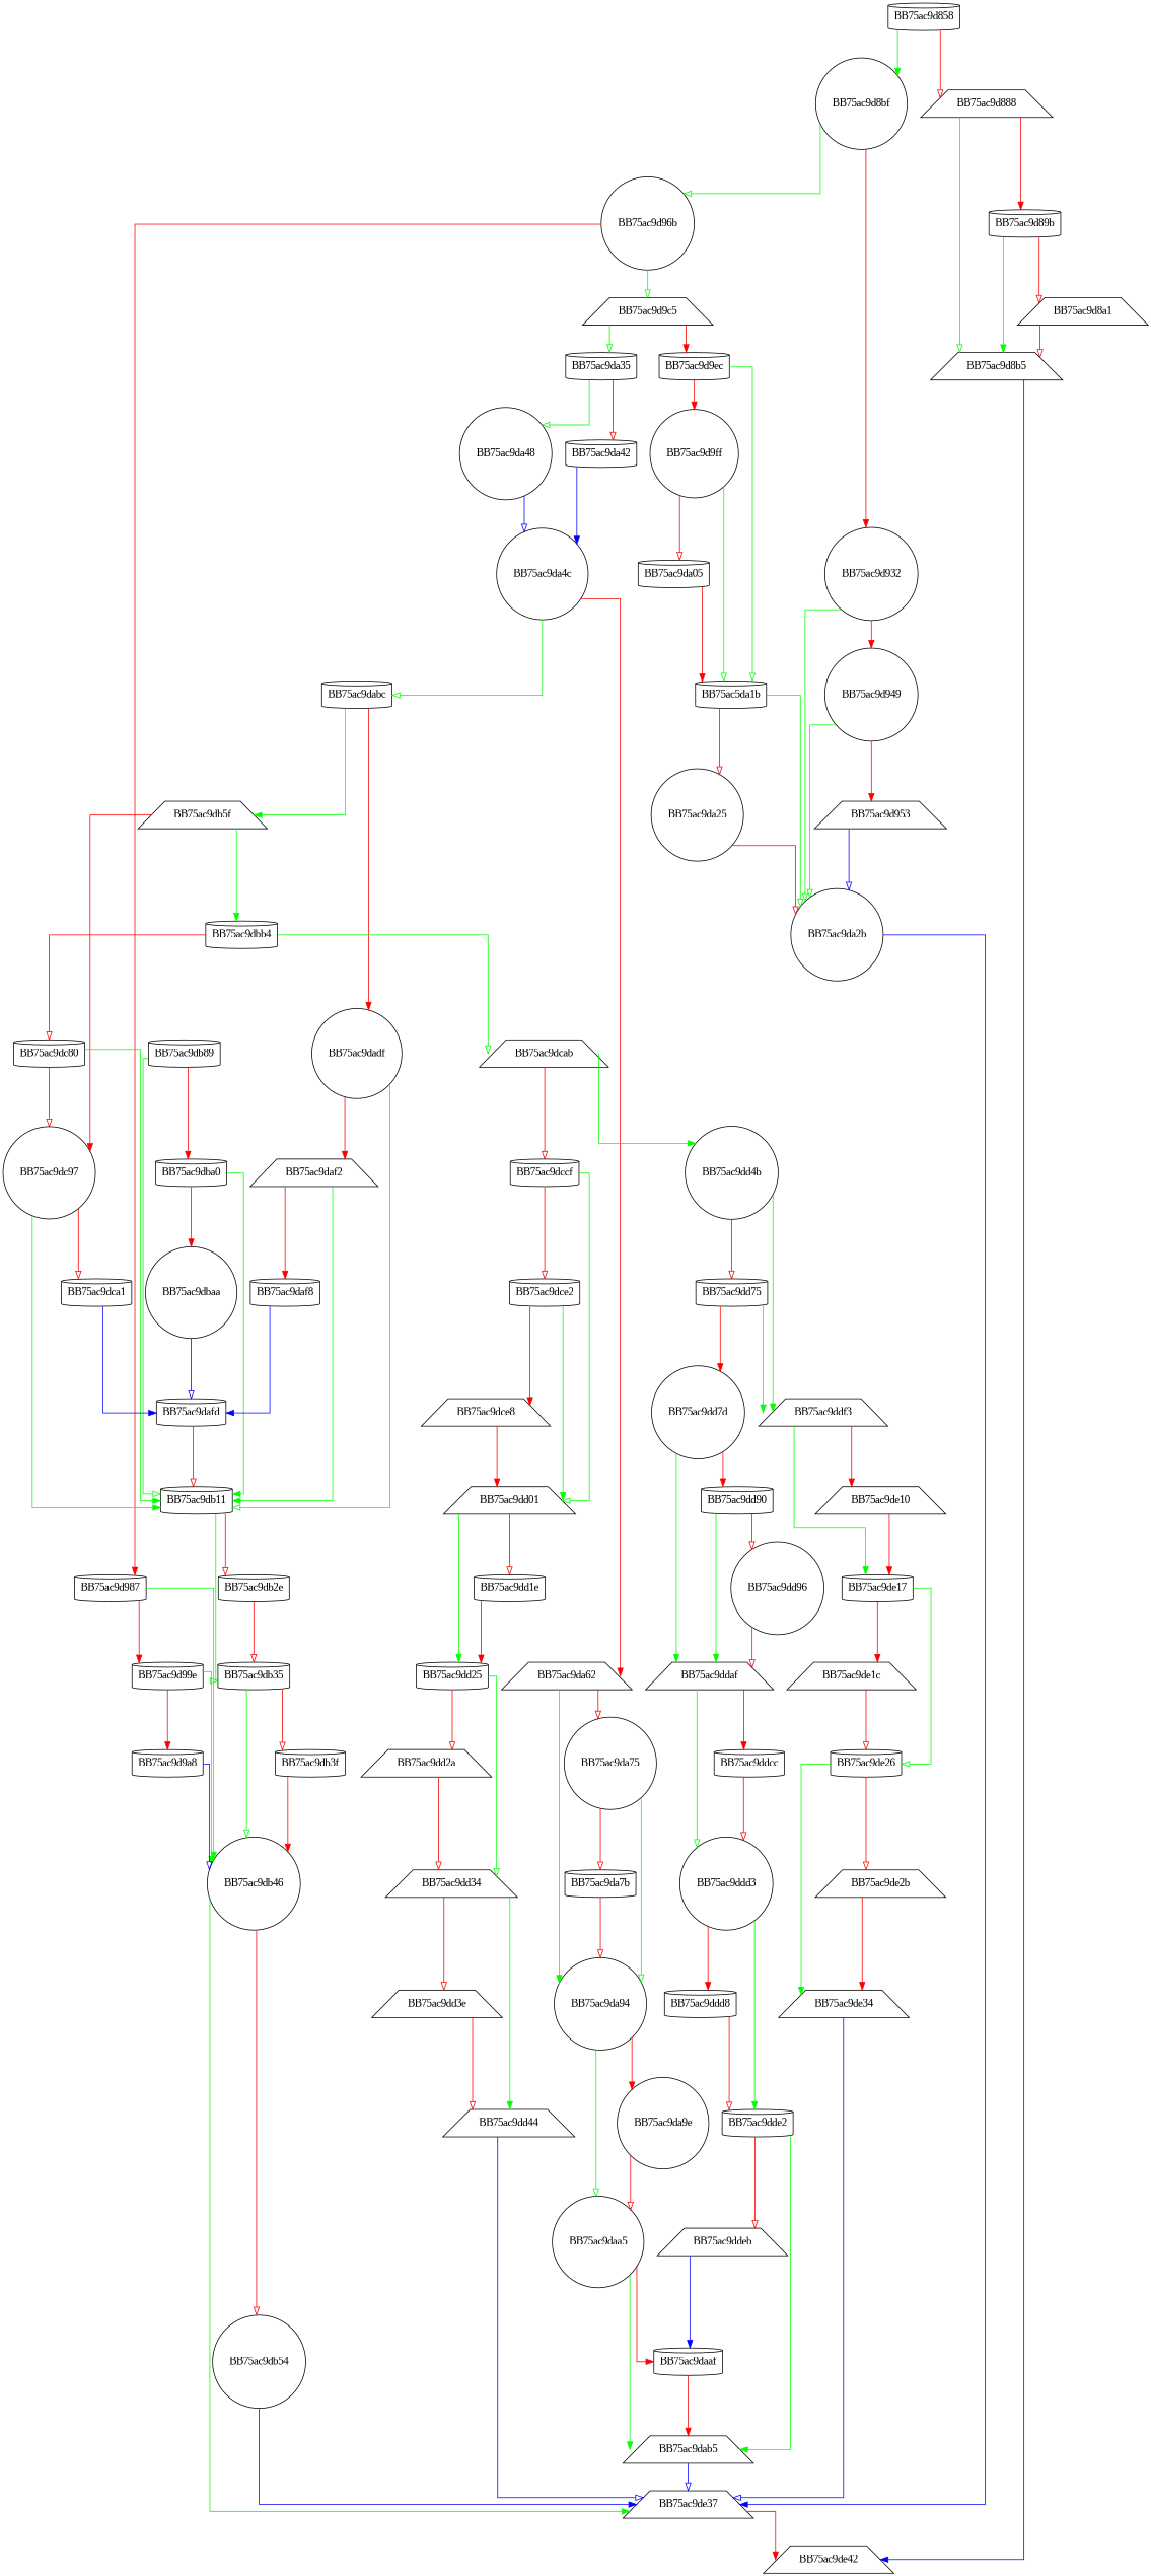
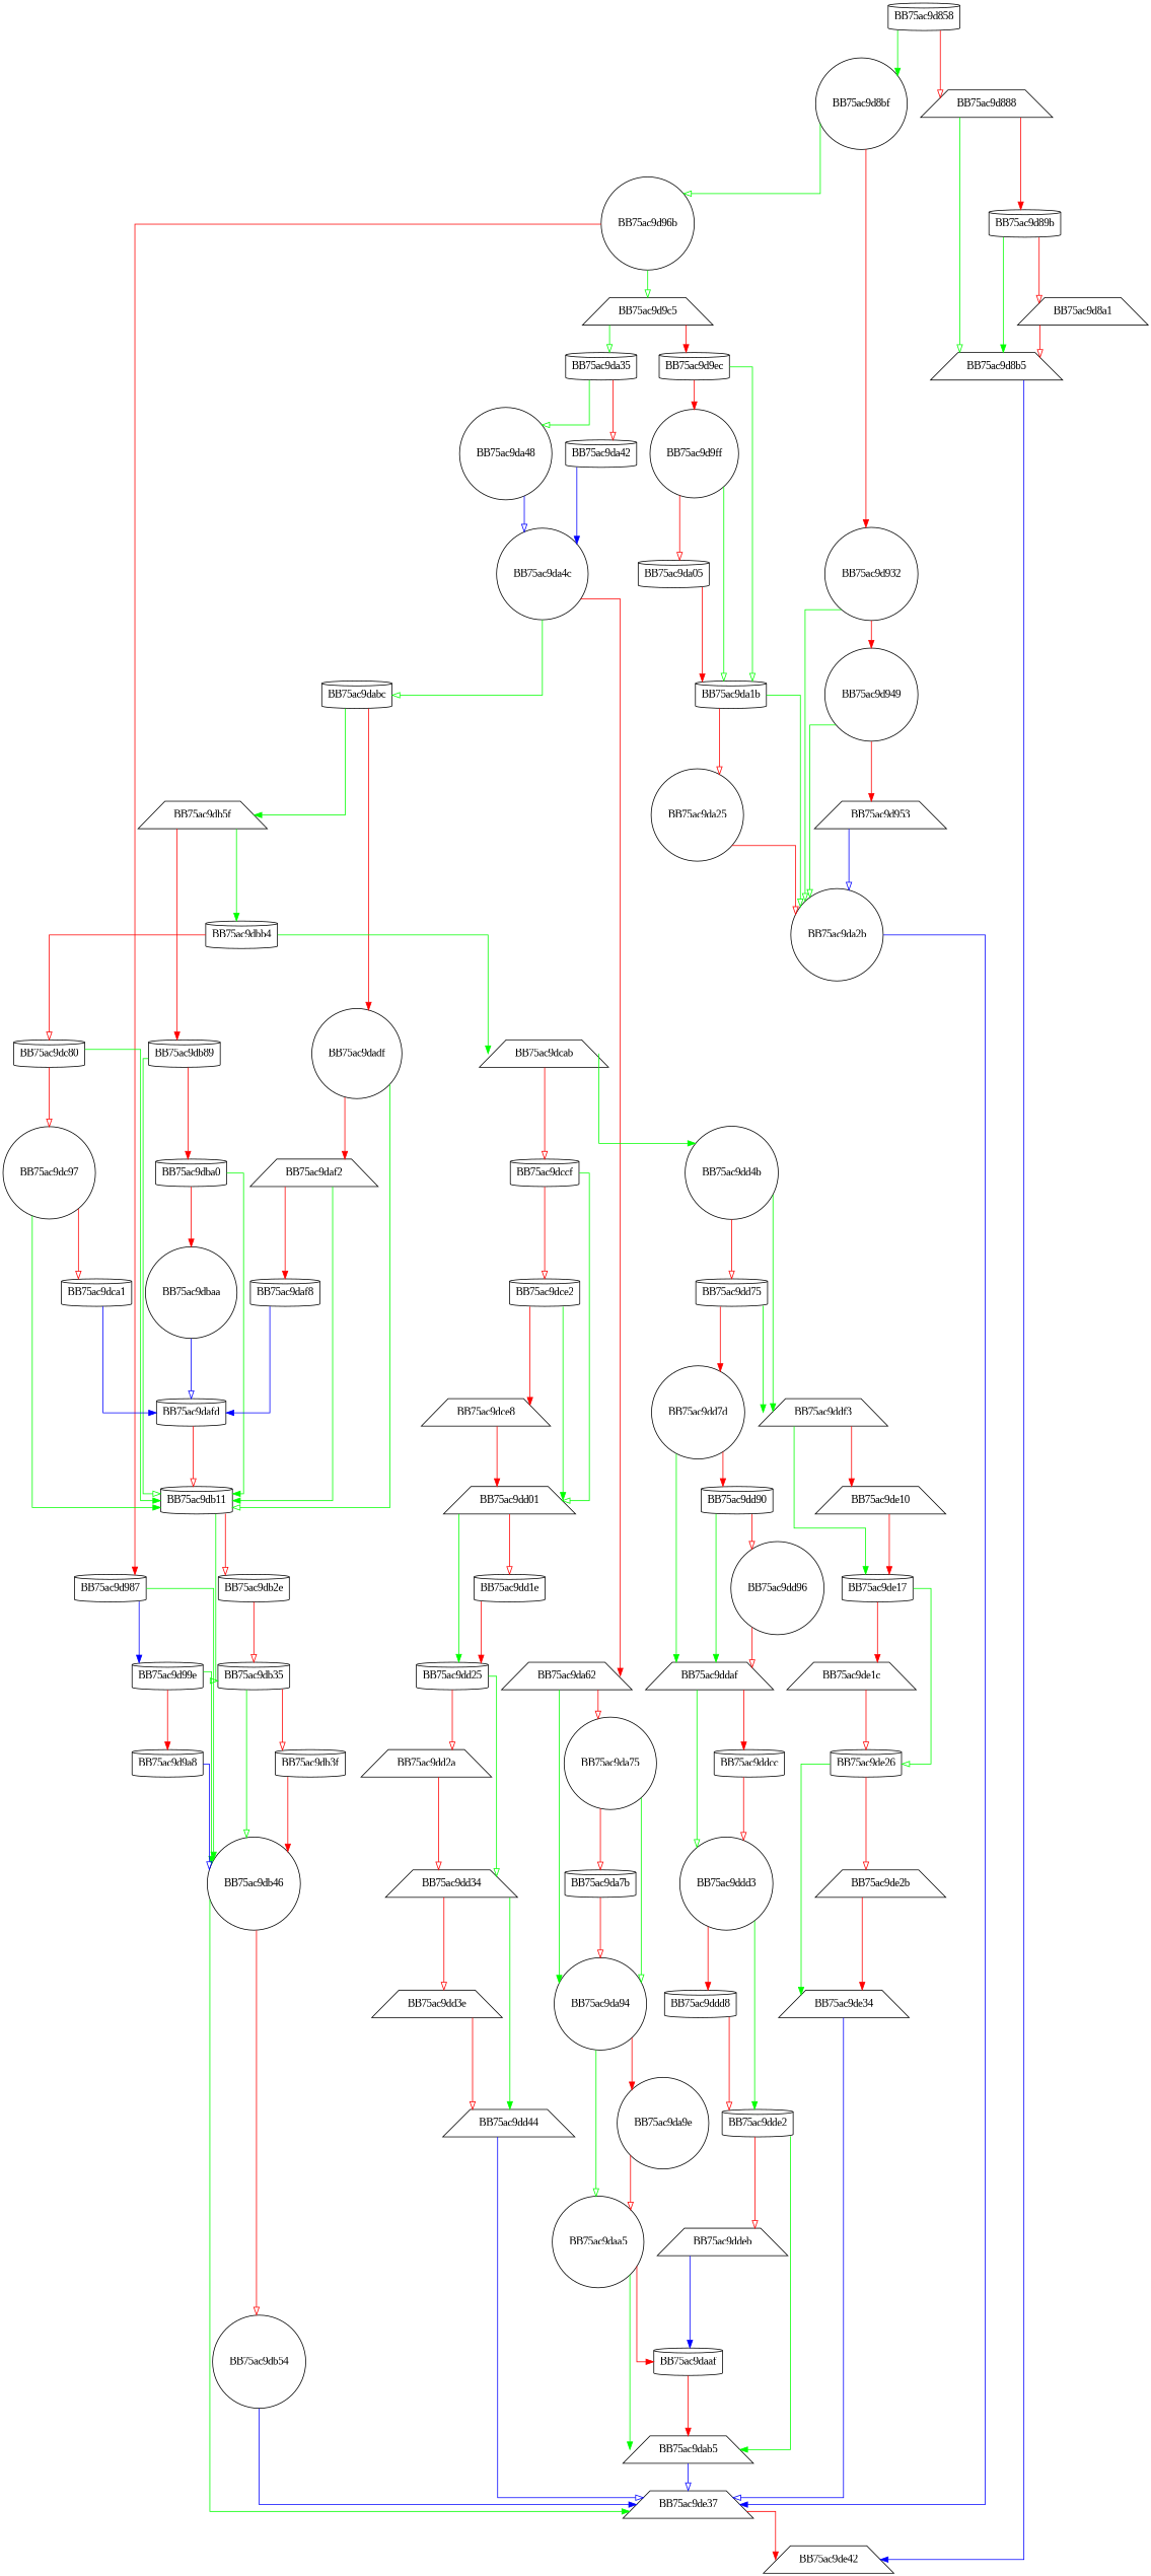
  digraph {
    fontname="Liberation Serif"
    splines=ortho
    node [fontname="Liberation Serif" shape=cylinder]
    edge [arrowhead=normal color=red fontname="Liberation Serif"]
    BB75ac9d8bf [shape=circle]
    BB75ac9d858
    BB75ac9d888 [shape=trapezium]
    BB75ac9d96b [shape=circle]
    BB75ac9d932 [shape=circle]
    BB75ac9d8b5 [shape=trapezium]
    BB75ac9d89b
    BB75ac9d9c5 [shape=trapezium]
    BB75ac9d987
    BB75ac9da2b [shape=circle]
    BB75ac9d949 [shape=circle]
    BB75ac9de42 [shape=trapezium]
    BB75ac9d8a1 [shape=trapezium]
    BB75ac9da35
    BB75ac9d9ec
    BB75ac9db46 [shape=circle]
    BB75ac9d99e
    BB75ac9de37 [shape=trapezium]
    BB75ac9d953 [shape=trapezium]
    BB75ac9da48 [shape=circle]
    BB75ac9da42
-   BB75ac9da1b [label=BB75ac5da1b]
+   BB75ac9da1b
    BB75ac9d9ff [shape=circle]
    BB75ac9db54 [shape=circle]
    BB75ac9d9a8
    BB75ac9da4c [shape=circle]
    BB75ac9da25 [shape=circle]
    BB75ac9da05
    BB75ac9dabc
    BB75ac9da62 [shape=trapezium]
    BB75ac9db5f [shape=trapezium]
    BB75ac9dadf [shape=circle]
    BB75ac9da94 [shape=circle]
    BB75ac9da75 [shape=circle]
    BB75ac9dbb4
    BB75ac9db89
    BB75ac9db11
    BB75ac9daf2 [shape=trapezium]
    BB75ac9daa5 [shape=circle]
    BB75ac9da9e [shape=circle]
    BB75ac9da7b
    BB75ac9dab5 [shape=trapezium]
    BB75ac9daaf
    BB75ac9dcab [shape=trapezium]
    BB75ac9dc80
    BB75ac9dba0
    BB75ac9db35
    BB75ac9db2e
    BB75ac9daf8
    BB75ac9db3f
    BB75ac9dafd
    BB75ac9dd4b [shape=circle]
    BB75ac9dccf
    BB75ac9dc97 [shape=circle]
    BB75ac9dbaa [shape=circle]
    BB75ac9ddf3 [shape=trapezium]
    BB75ac9dd75
    BB75ac9dd01 [shape=trapezium]
    BB75ac9dce2
    BB75ac9dca1
    BB75ac9de17
    BB75ac9de10 [shape=trapezium]
    BB75ac9dd7d [shape=circle]
    BB75ac9dd25
    BB75ac9dd1e
    BB75ac9dce8 [shape=trapezium]
    BB75ac9dd34 [shape=trapezium]
    BB75ac9dd2a [shape=trapezium]
    BB75ac9dd44 [shape=trapezium]
    BB75ac9dd3e [shape=trapezium]
    BB75ac9de26
    BB75ac9de1c [shape=trapezium]
    BB75ac9ddaf [shape=trapezium]
    BB75ac9dd90
    BB75ac9ddd3 [shape=circle]
    BB75ac9ddcc
    BB75ac9dd96 [shape=circle]
    BB75ac9dde2
    BB75ac9ddd8
    BB75ac9ddeb [shape=trapezium]
    BB75ac9de34 [shape=trapezium]
    BB75ac9de2b [shape=trapezium]
    BB75ac9d8bf -> BB75ac9d96b [arrowhead=onormal color=green]
    BB75ac9d8bf -> BB75ac9d932
    BB75ac9d858 -> BB75ac9d8bf [color=green]
    BB75ac9d858 -> BB75ac9d888 [arrowhead=onormal]
    BB75ac9d888 -> BB75ac9d8b5 [arrowhead=onormal color=green]
    BB75ac9d888 -> BB75ac9d89b
    BB75ac9d96b -> BB75ac9d9c5 [arrowhead=onormal color=green]
    BB75ac9d96b -> BB75ac9d987
    BB75ac9d932 -> BB75ac9da2b [arrowhead=onormal color=green]
    BB75ac9d932 -> BB75ac9d949
    BB75ac9d8b5 -> BB75ac9de42 [color=blue]
    BB75ac9d89b -> BB75ac9d8b5 [color=green]
    BB75ac9d89b -> BB75ac9d8a1 [arrowhead=onormal]
    BB75ac9d9c5 -> BB75ac9da35 [arrowhead=onormal color=green]
    BB75ac9d9c5 -> BB75ac9d9ec
    BB75ac9d987 -> BB75ac9db46 [color=green]
-   BB75ac9d987 -> BB75ac9d99e
+   BB75ac9d987 -> BB75ac9d99e [color=blue]
    BB75ac9da2b -> BB75ac9de37 [color=blue]
    BB75ac9d949 -> BB75ac9da2b [arrowhead=onormal color=green]
    BB75ac9d949 -> BB75ac9d953
    BB75ac9d8a1 -> BB75ac9d8b5 [arrowhead=onormal]
    BB75ac9da35 -> BB75ac9da48 [arrowhead=onormal color=green]
    BB75ac9da35 -> BB75ac9da42 [arrowhead=onormal]
    BB75ac9d9ec -> BB75ac9da1b [arrowhead=onormal color=green]
    BB75ac9d9ec -> BB75ac9d9ff
    BB75ac9db46 -> BB75ac9de37 [color=green]
    BB75ac9db46 -> BB75ac9db54 [arrowhead=onormal]
    BB75ac9d99e -> BB75ac9db46 [color=green]
    BB75ac9d99e -> BB75ac9d9a8
    BB75ac9de37 -> BB75ac9de42
    BB75ac9d953 -> BB75ac9da2b [arrowhead=onormal color=blue]
    BB75ac9da48 -> BB75ac9da4c [arrowhead=onormal color=blue]
    BB75ac9da42 -> BB75ac9da4c [color=blue]
    BB75ac9da1b -> BB75ac9da2b [arrowhead=onormal color=green]
    BB75ac9da1b -> BB75ac9da25 [arrowhead=onormal]
    BB75ac9d9ff -> BB75ac9da1b [arrowhead=onormal color=green]
    BB75ac9d9ff -> BB75ac9da05 [arrowhead=onormal]
    BB75ac9db54 -> BB75ac9de37 [color=blue]
    BB75ac9d9a8 -> BB75ac9db46 [arrowhead=onormal color=blue]
    BB75ac9da4c -> BB75ac9dabc [arrowhead=onormal color=green]
    BB75ac9da4c -> BB75ac9da62
    BB75ac9da25 -> BB75ac9da2b [arrowhead=onormal]
    BB75ac9da05 -> BB75ac9da1b
    BB75ac9dabc -> BB75ac9db5f [color=green]
    BB75ac9dabc -> BB75ac9dadf
    BB75ac9da62 -> BB75ac9da94 [color=green]
    BB75ac9da62 -> BB75ac9da75 [arrowhead=onormal]
    BB75ac9db5f -> BB75ac9dbb4 [color=green]
-   BB75ac9db5f -> BB75ac9dc97
+   BB75ac9db5f -> BB75ac9db89
    BB75ac9dadf -> BB75ac9db11 [arrowhead=onormal color=green]
    BB75ac9dadf -> BB75ac9daf2
    BB75ac9da94 -> BB75ac9daa5 [arrowhead=onormal color=green]
    BB75ac9da94 -> BB75ac9da9e
    BB75ac9da75 -> BB75ac9da94 [arrowhead=onormal color=green]
    BB75ac9da75 -> BB75ac9da7b [arrowhead=onormal]
-   BB75ac9dbb4 -> BB75ac9dcab [arrowhead=onormal color=green]
+   BB75ac9dbb4 -> BB75ac9dcab [color=green]
    BB75ac9dbb4 -> BB75ac9dc80 [arrowhead=onormal]
    BB75ac9db89 -> BB75ac9db11 [arrowhead=onormal color=green]
    BB75ac9db89 -> BB75ac9dba0
    BB75ac9db11 -> BB75ac9db35 [arrowhead=onormal color=green]
    BB75ac9db11 -> BB75ac9db2e [arrowhead=onormal]
    BB75ac9daf2 -> BB75ac9db11 [color=green]
    BB75ac9daf2 -> BB75ac9daf8
    BB75ac9daa5 -> BB75ac9dab5 [color=green]
    BB75ac9daa5 -> BB75ac9daaf
    BB75ac9da9e -> BB75ac9daa5 [arrowhead=onormal]
    BB75ac9da7b -> BB75ac9da94 [arrowhead=onormal]
    BB75ac9dab5 -> BB75ac9de37 [arrowhead=onormal color=blue]
    BB75ac9daaf -> BB75ac9dab5
    BB75ac9dcab -> BB75ac9dd4b [color=green]
    BB75ac9dcab -> BB75ac9dccf [arrowhead=onormal]
    BB75ac9dc80 -> BB75ac9db11 [color=green]
    BB75ac9dc80 -> BB75ac9dc97 [arrowhead=onormal]
    BB75ac9dba0 -> BB75ac9db11 [color=green]
    BB75ac9dba0 -> BB75ac9dbaa
    BB75ac9db35 -> BB75ac9db46 [arrowhead=onormal color=green]
    BB75ac9db35 -> BB75ac9db3f [arrowhead=onormal]
    BB75ac9db2e -> BB75ac9db35 [arrowhead=onormal]
    BB75ac9daf8 -> BB75ac9dafd [color=blue]
    BB75ac9db3f -> BB75ac9db46
    BB75ac9dafd -> BB75ac9db11 [arrowhead=onormal]
    BB75ac9dd4b -> BB75ac9ddf3 [color=green]
    BB75ac9dd4b -> BB75ac9dd75 [arrowhead=onormal]
    BB75ac9dccf -> BB75ac9dd01 [arrowhead=onormal color=green]
    BB75ac9dccf -> BB75ac9dce2 [arrowhead=onormal]
    BB75ac9dc97 -> BB75ac9db11 [color=green]
    BB75ac9dc97 -> BB75ac9dca1 [arrowhead=onormal]
    BB75ac9dbaa -> BB75ac9dafd [arrowhead=onormal color=blue]
    BB75ac9ddf3 -> BB75ac9de17 [color=green]
    BB75ac9ddf3 -> BB75ac9de10
    BB75ac9dd75 -> BB75ac9ddf3 [color=green]
    BB75ac9dd75 -> BB75ac9dd7d
    BB75ac9dd01 -> BB75ac9dd25 [color=green]
    BB75ac9dd01 -> BB75ac9dd1e [arrowhead=onormal]
    BB75ac9dce2 -> BB75ac9dd01 [color=green]
    BB75ac9dce2 -> BB75ac9dce8
    BB75ac9dca1 -> BB75ac9dafd [color=blue]
    BB75ac9de17 -> BB75ac9de26 [arrowhead=onormal color=green]
    BB75ac9de17 -> BB75ac9de1c
    BB75ac9de10 -> BB75ac9de17
    BB75ac9dd7d -> BB75ac9ddaf [color=green]
    BB75ac9dd7d -> BB75ac9dd90
    BB75ac9dd25 -> BB75ac9dd34 [arrowhead=onormal color=green]
    BB75ac9dd25 -> BB75ac9dd2a [arrowhead=onormal]
    BB75ac9dd1e -> BB75ac9dd25
    BB75ac9dce8 -> BB75ac9dd01
    BB75ac9dd34 -> BB75ac9dd44 [color=green]
    BB75ac9dd34 -> BB75ac9dd3e [arrowhead=onormal]
    BB75ac9dd2a -> BB75ac9dd34 [arrowhead=onormal]
    BB75ac9dd44 -> BB75ac9de37 [arrowhead=onormal color=blue]
    BB75ac9dd3e -> BB75ac9dd44 [arrowhead=onormal]
    BB75ac9de26 -> BB75ac9de34 [color=green]
    BB75ac9de26 -> BB75ac9de2b [arrowhead=onormal]
    BB75ac9de1c -> BB75ac9de26 [arrowhead=onormal]
    BB75ac9ddaf -> BB75ac9ddd3 [arrowhead=onormal color=green]
    BB75ac9ddaf -> BB75ac9ddcc
    BB75ac9dd90 -> BB75ac9ddaf [color=green]
    BB75ac9dd90 -> BB75ac9dd96 [arrowhead=onormal]
    BB75ac9ddd3 -> BB75ac9dde2 [color=green]
    BB75ac9ddd3 -> BB75ac9ddd8
    BB75ac9ddcc -> BB75ac9ddd3 [arrowhead=onormal]
    BB75ac9dd96 -> BB75ac9ddaf [arrowhead=onormal]
    BB75ac9dde2 -> BB75ac9dab5 [color=green]
    BB75ac9dde2 -> BB75ac9ddeb [arrowhead=onormal]
    BB75ac9ddd8 -> BB75ac9dde2 [arrowhead=onormal]
    BB75ac9ddeb -> BB75ac9daaf [color=blue]
    BB75ac9de34 -> BB75ac9de37 [arrowhead=onormal color=blue]
    BB75ac9de2b -> BB75ac9de34
  }
